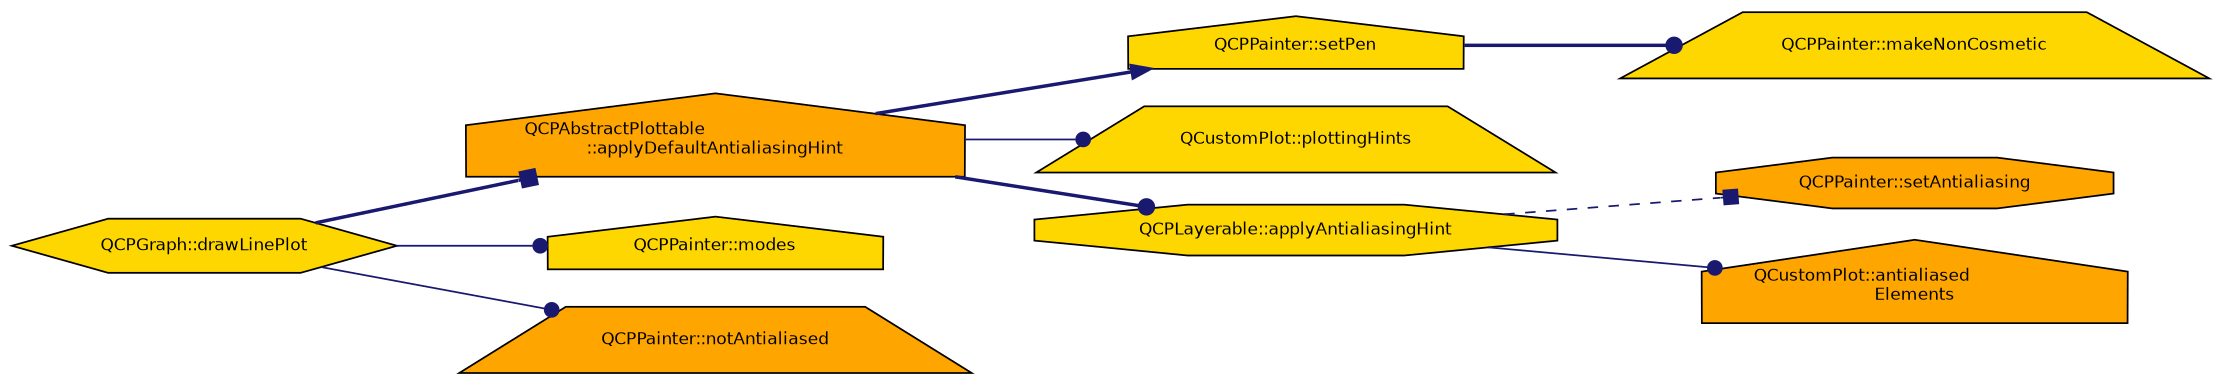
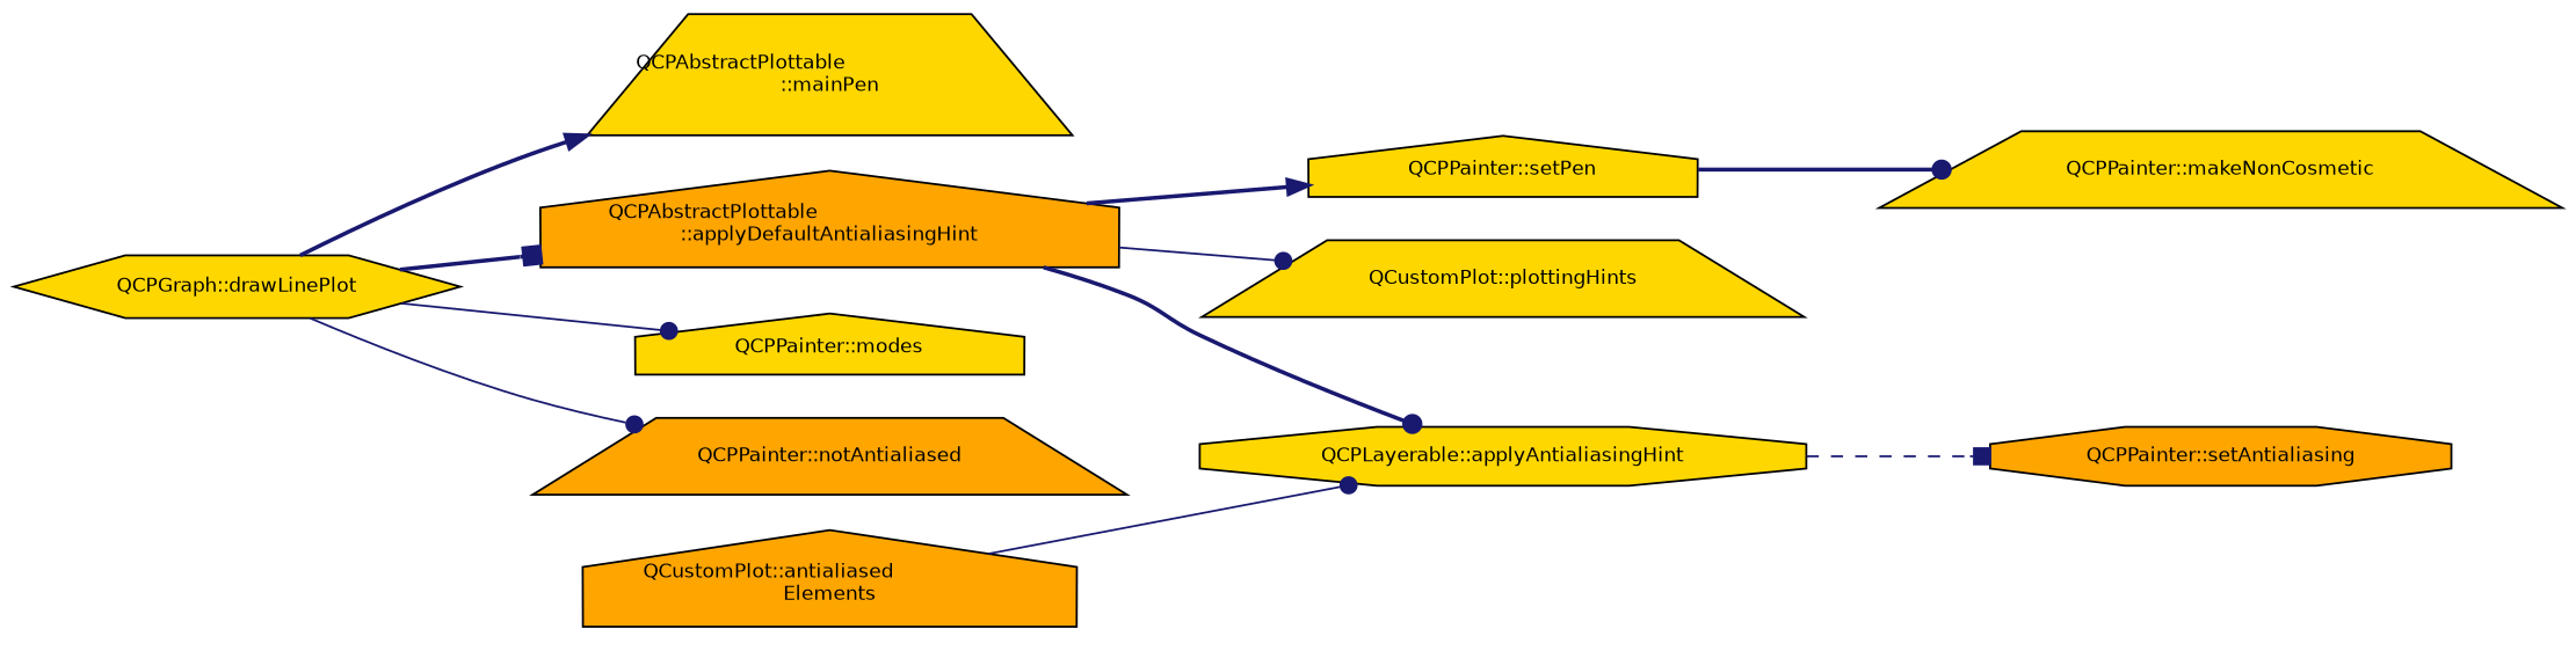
  digraph {
    rankdir=LR
    node [color=black fillcolor=gold fontname=Helvetica fontsize=10 shape=trapezium style=filled]
    edge [arrowhead=dot color=midnightblue fontname=Helvetica fontsize=10 labelfontname=Helvetica labelfontsize=10 style=bold]
    n1 [fontcolor=black height=0.2 label="QCPGraph::drawLinePlot" shape=hexagon width=0.4]
+   n2 [height=0.2 label="QCPAbstractPlottable\l::mainPen" width=0.4]
    n3 [fillcolor=orange height=0.2 label="QCPAbstractPlottable\l::applyDefaultAntialiasingHint" shape=house width=0.4]
    n4 [height=0.2 label="QCPPainter::modes" shape=house width=0.4]
    n5 [fillcolor=orange height=0.2 label="QCPPainter::notAntialiased" width=0.4]
    n6 [height=0.2 label="QCPPainter::setPen" shape=house width=0.4]
    n7 [height=0.2 label="QCustomPlot::plottingHints" width=0.4]
    n8 [height=0.2 label="QCPLayerable::applyAntialiasingHint" shape=octagon width=0.4]
    n9 [height=0.2 label="QCPPainter::makeNonCosmetic" width=0.4]
    n10 [fillcolor=orange height=0.2 label="QCPPainter::setAntialiasing" shape=octagon width=0.4]
    n11 [fillcolor=orange height=0.2 label="QCustomPlot::antialiased\lElements" shape=house width=0.4]
+   n1 -> n2 [arrowhead=normal]
    n1 -> n3 [arrowhead=box]
    n1 -> n4 [style=solid]
    n1 -> n5 [style=solid]
    n3 -> n6 [arrowhead=normal]
    n3 -> n7 [style=solid]
    n3 -> n8
    n6 -> n9
    n8 -> n10 [arrowhead=box style=dashed]
-   n8 -> n11 [style=solid]
+   n11 -> n8 [style=solid]
  }
